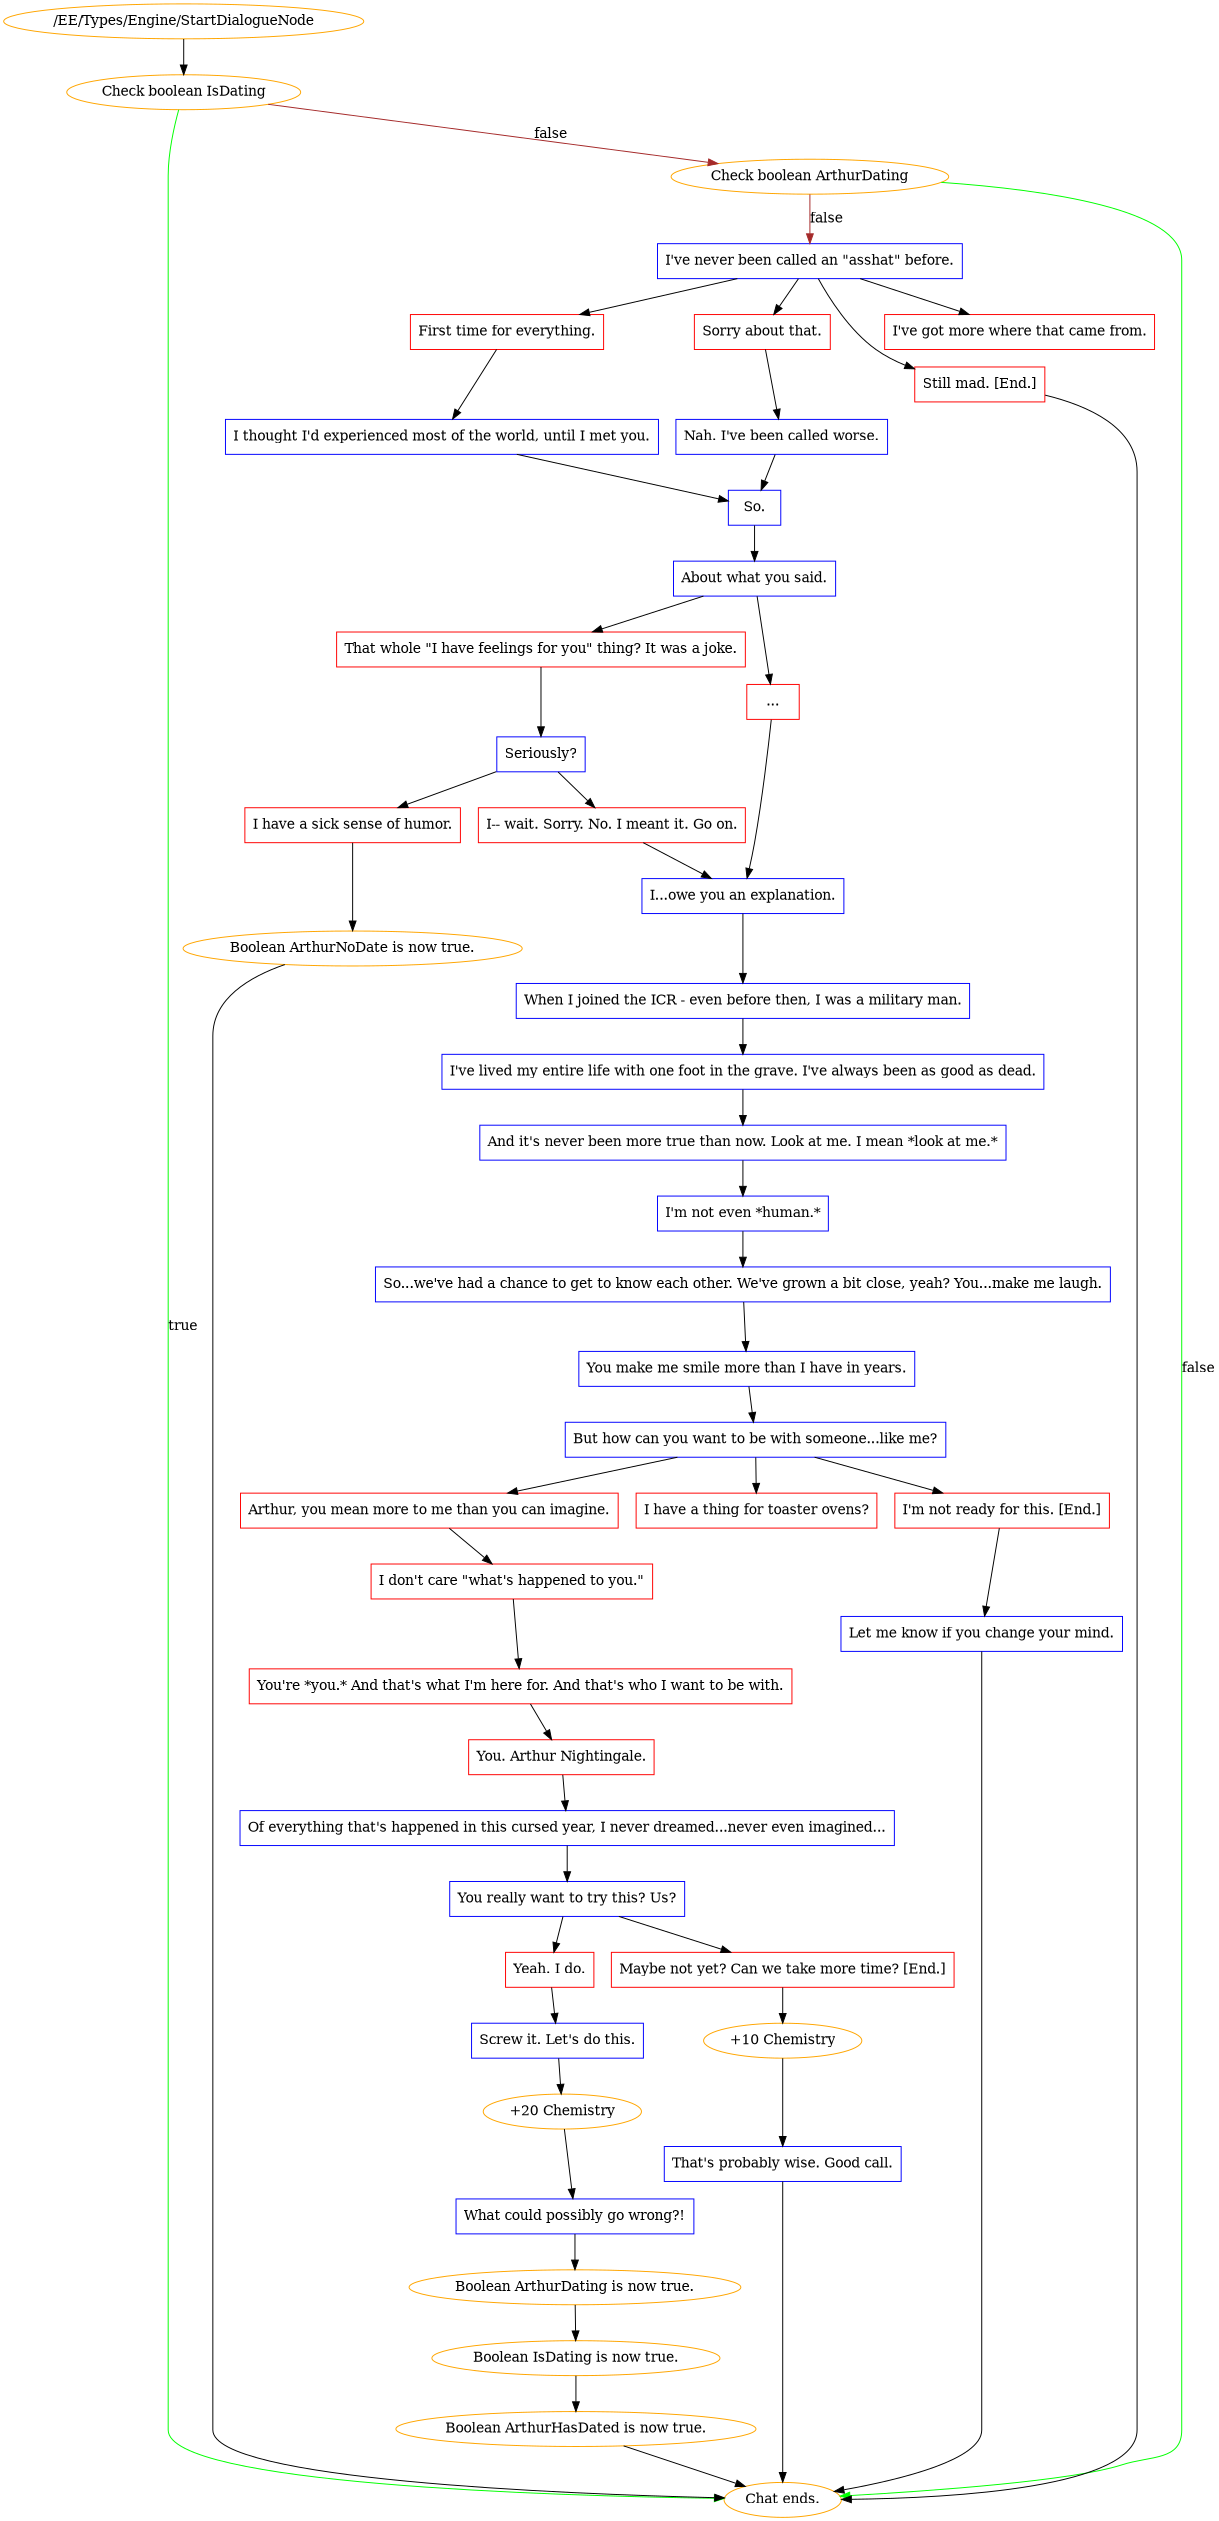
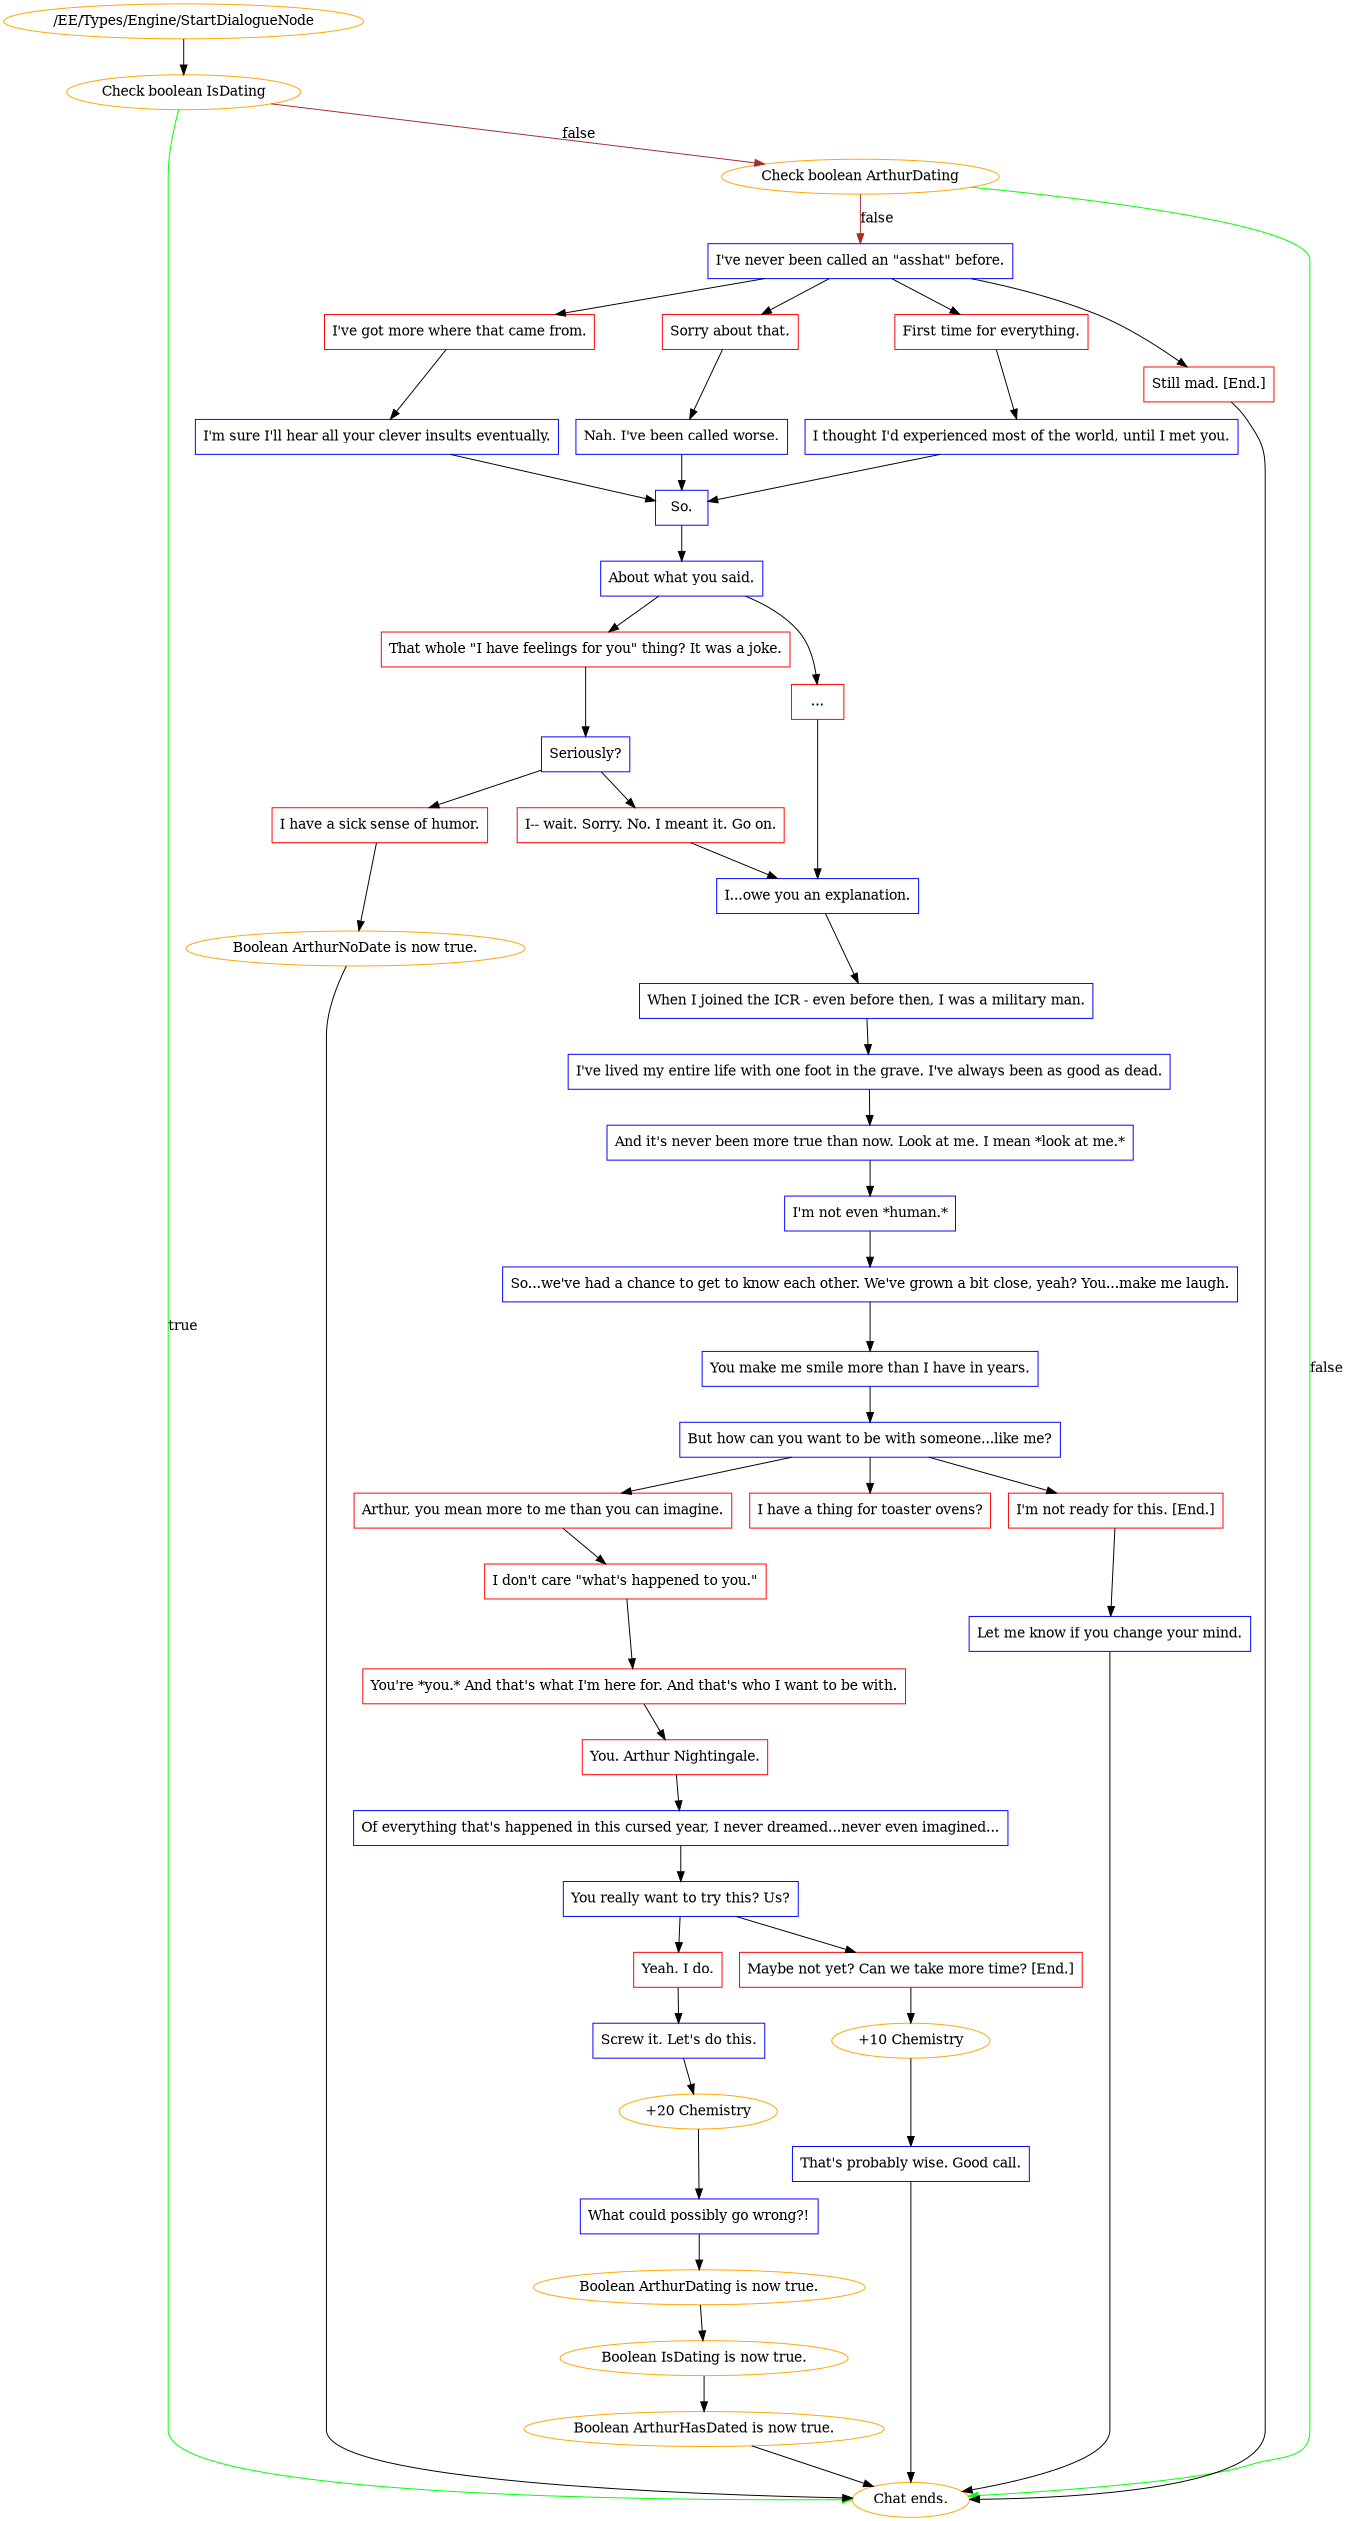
  digraph {
    node [color=blue shape=box]
    n1 [color=orange label="/EE/Types/Engine/StartDialogueNode" shape=""]
    n2 [color=orange label="Check boolean IsDating" shape=""]
    "Chat ends." [color=orange shape=""]
    n4 [color=orange label="Check boolean ArthurDating" shape=""]
    n5 [label="I've never been called an \"asshat\" before."]
    n6 [color=red label="I've got more where that came from."]
    n7 [color=red label="First time for everything."]
    n8 [color=red label="Sorry about that."]
    n9 [color=red label="Still mad. [End.]"]
+   n10 [label="I'm sure I'll hear all your clever insults eventually."]
    n11 [label="I thought I'd experienced most of the world, until I met you."]
    n12 [label="Nah. I've been called worse."]
    n13 [label="So."]
    n14 [label="About what you said."]
    n15 [color=red label="That whole \"I have feelings for you\" thing? It was a joke."]
    n16 [color=red label="..."]
    n17 [label="Seriously?"]
    n18 [label="I...owe you an explanation."]
    n19 [color=red label="I-- wait. Sorry. No. I meant it. Go on."]
    n20 [color=red label="I have a sick sense of humor."]
    n21 [label="When I joined the ICR - even before then, I was a military man."]
    n22 [color=orange label="Boolean ArthurNoDate is now true." shape=""]
    n23 [label="I've lived my entire life with one foot in the grave. I've always been as good as dead."]
    n24 [label="And it's never been more true than now. Look at me. I mean *look at me.*"]
    n25 [label="I'm not even *human.*"]
    n26 [label="So...we've had a chance to get to know each other. We've grown a bit close, yeah? You...make me laugh."]
    n27 [label="You make me smile more than I have in years."]
    n28 [label="But how can you want to be with someone...like me?"]
    n29 [color=red label="Arthur, you mean more to me than you can imagine."]
    n30 [color=red label="I have a thing for toaster ovens?"]
    n31 [color=red label="I'm not ready for this. [End.]"]
    n32 [color=red label="I don't care \"what's happened to you.\""]
    n33 [label="Let me know if you change your mind."]
    n34 [color=red label="You're *you.* And that's what I'm here for. And that's who I want to be with."]
    n35 [color=red label="You. Arthur Nightingale."]
    n36 [label="Of everything that's happened in this cursed year, I never dreamed...never even imagined..."]
    n37 [label="You really want to try this? Us?"]
    n38 [color=red label="Yeah. I do."]
    n39 [color=red label="Maybe not yet? Can we take more time? [End.]"]
    n40 [label="Screw it. Let's do this."]
    n41 [color=orange label="+10 Chemistry" shape=""]
    n42 [color=orange label="+20 Chemistry" shape=""]
    n43 [label="That's probably wise. Good call."]
    n44 [label="What could possibly go wrong?!"]
    n45 [color=orange label="Boolean ArthurDating is now true." shape=""]
    n46 [color=orange label="Boolean IsDating is now true." shape=""]
    n47 [color=orange label="Boolean ArthurHasDated is now true." shape=""]
    n1 -> n2
    n2 -> "Chat ends." [color=green label=true]
    n2 -> n4 [color=brown label=false]
    n4 -> "Chat ends." [color=green label=false]
    n4 -> n5 [color=brown label=false]
    n5 -> n6
    n5 -> n7
    n5 -> n8
    n5 -> n9
+   n6 -> n10
    n7 -> n11
    n8 -> n12
    n9 -> "Chat ends."
+   n10 -> n13
    n11 -> n13
    n12 -> n13
    n13 -> n14
    n14 -> n15
    n14 -> n16
    n15 -> n17
    n16 -> n18
    n17 -> n19
    n17 -> n20
    n18 -> n21
    n19 -> n18
    n20 -> n22
    n21 -> n23
    n22 -> "Chat ends."
    n23 -> n24
    n24 -> n25
    n25 -> n26
    n26 -> n27
    n27 -> n28
    n28 -> n29
    n28 -> n30
    n28 -> n31
    n29 -> n32
    n31 -> n33
    n32 -> n34
    n33 -> "Chat ends."
    n34 -> n35
    n35 -> n36
    n36 -> n37
    n37 -> n38
    n37 -> n39
    n38 -> n40
    n39 -> n41
    n40 -> n42
    n41 -> n43
    n42 -> n44
    n43 -> "Chat ends."
    n44 -> n45
    n45 -> n46
    n46 -> n47
    n47 -> "Chat ends."
  }
